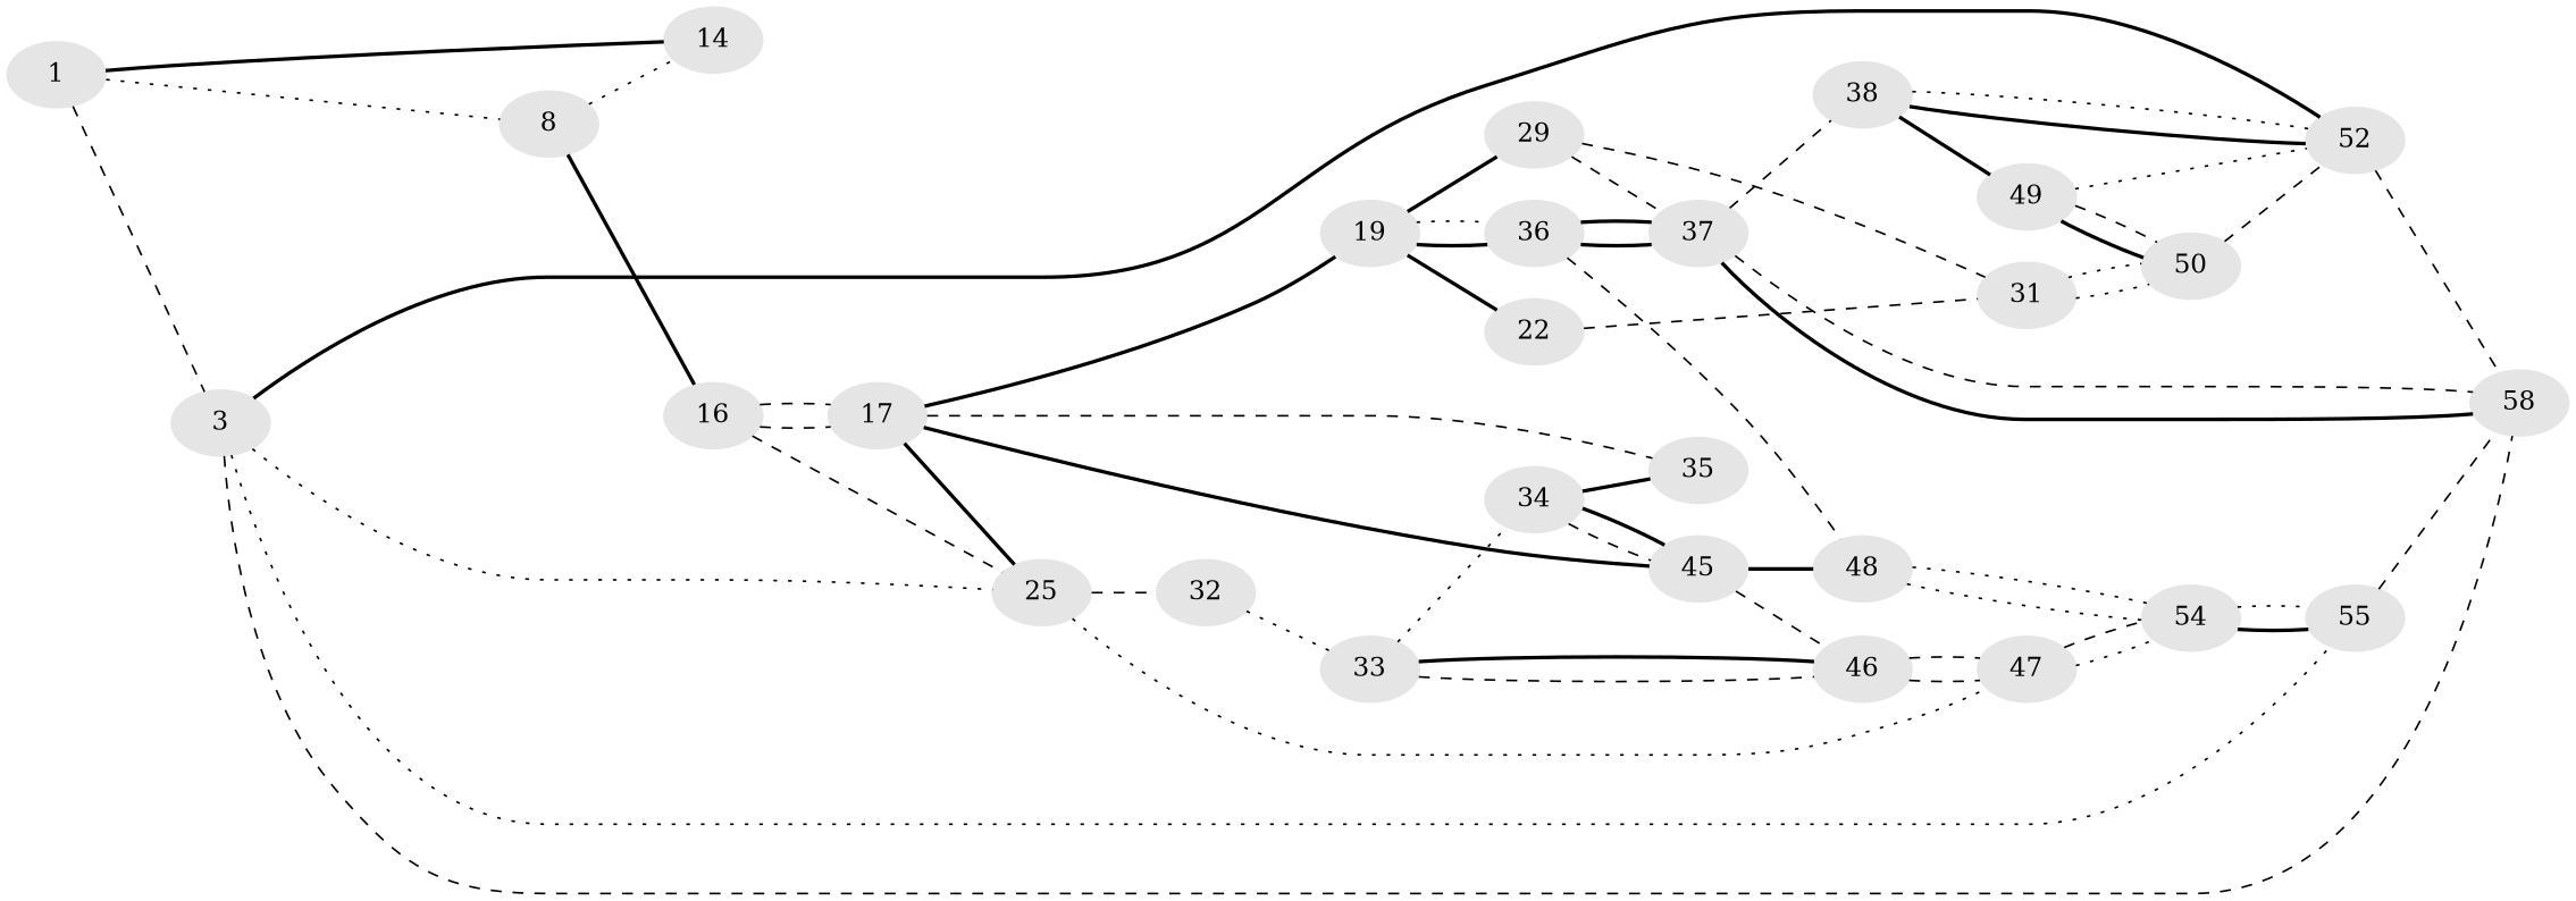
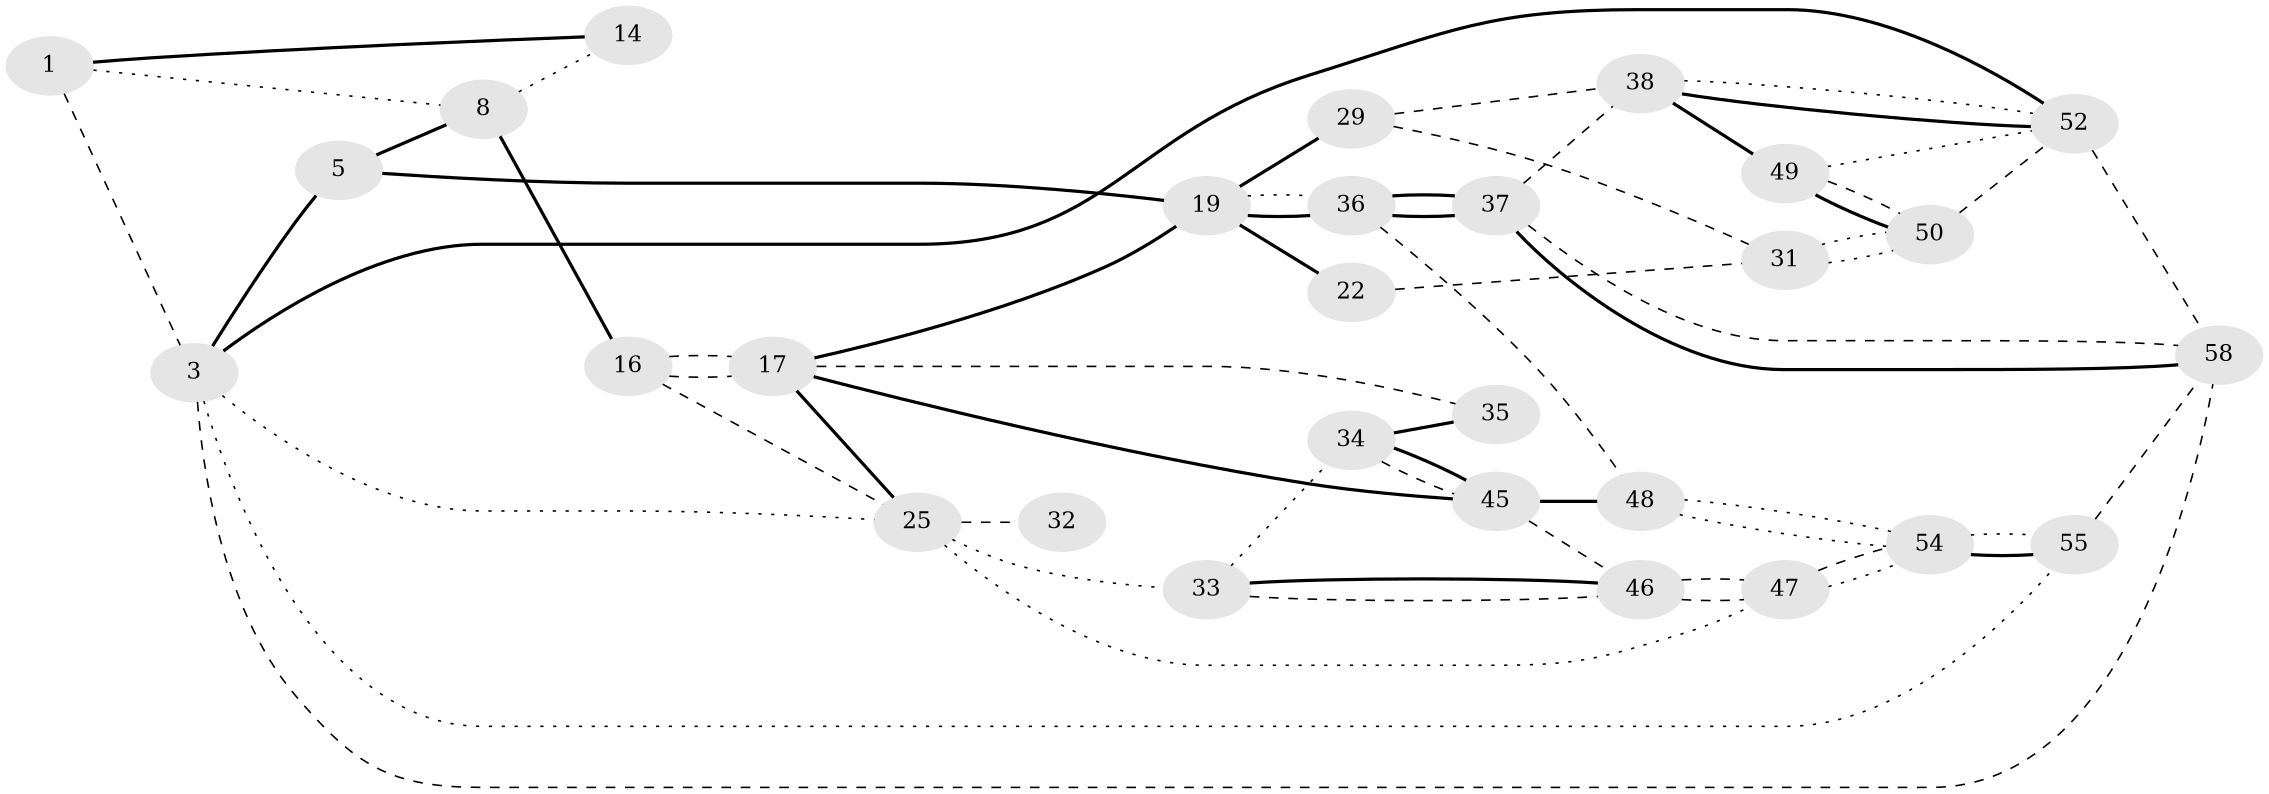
  graph {
    rankdir=LR
    node [color=gray90 style=filled]
    edge [style=dashed]
    1 [super="+2+7"]
    3 [super="+51+4"]
    8 [super="+9+15"]
    14
+   5 [super="+6+11"]
    25 [super="+26+41"]
    52 [super="+53"]
    55
    58 [super="+59"]
    16 [super="+23"]
    19 [super="+20"]
    22 [super="+24"]
    31
    32
    47
    29 [super="+30"]
    36
    17 [super="+28+18"]
    35
    n20 [label=45 super="+45"]
    46
    48
    38 [super="+39"]
    37
    50
    33
    54
    49
    34
    1 -- 3
    1 -- 8 [style=dotted]
    1 -- 14 [style=bold weight=2]
+   3 -- 5 [style=bold weight=2]
    3 -- 25 [style=dotted weight=2]
    3 -- 52 [style=bold]
    3 -- 55 [style=dotted]
    3 -- 58
    8 -- 14 [style=dotted]
    8 -- 16 [style=bold weight=2]
+   5 -- 8 [style=bold]
+   5 -- 19 [style=bold]
    25 -- 32 [weight=2]
    25 -- 47 [style=dotted]
    52 -- 58
    55 -- 58
    16 -- 25
    16 -- 17
    16 -- 17
    19 -- 22 [style=bold]
    19 -- 29 [style=bold]
    19 -- 36 [style=bold]
    19 -- 36 [style=dotted]
    22 -- 31
    31 -- 50 [style=dotted]
    31 -- 50 [style=dotted]
-   32 -- 33 [style=dotted]
+   25 -- 33 [style=dotted]
    47 -- 54 [style=dotted]
    47 -- 54
    29 -- 31
-   29 -- 37
+   29 -- 38
    36 -- 48
    36 -- 37 [style=bold]
    36 -- 37 [style=bold]
    17 -- 25 [style=bold]
    17 -- 19 [style=bold]
    17 -- 35 [weight=2]
    17 -- n20 [style=bold]
    n20 -- 46
    n20 -- 48 [style=bold]
    46 -- 47
    46 -- 47
    48 -- 54 [style=dotted]
    48 -- 54 [style=dotted]
    38 -- 52 [style=bold]
    38 -- 52 [style=dotted]
    38 -- 49 [style=bold]
    37 -- 58 [style=bold]
    37 -- 58
    37 -- 38
    50 -- 52
    33 -- 46
    33 -- 46 [style=bold]
    33 -- 34 [style=dotted]
    54 -- 55 [style=bold]
    54 -- 55 [style=dotted]
    49 -- 52 [style=dotted]
    49 -- 50 [style=bold]
    49 -- 50
    34 -- 35 [style=bold]
    34 -- n20
    34 -- n20 [style=bold]
  }
